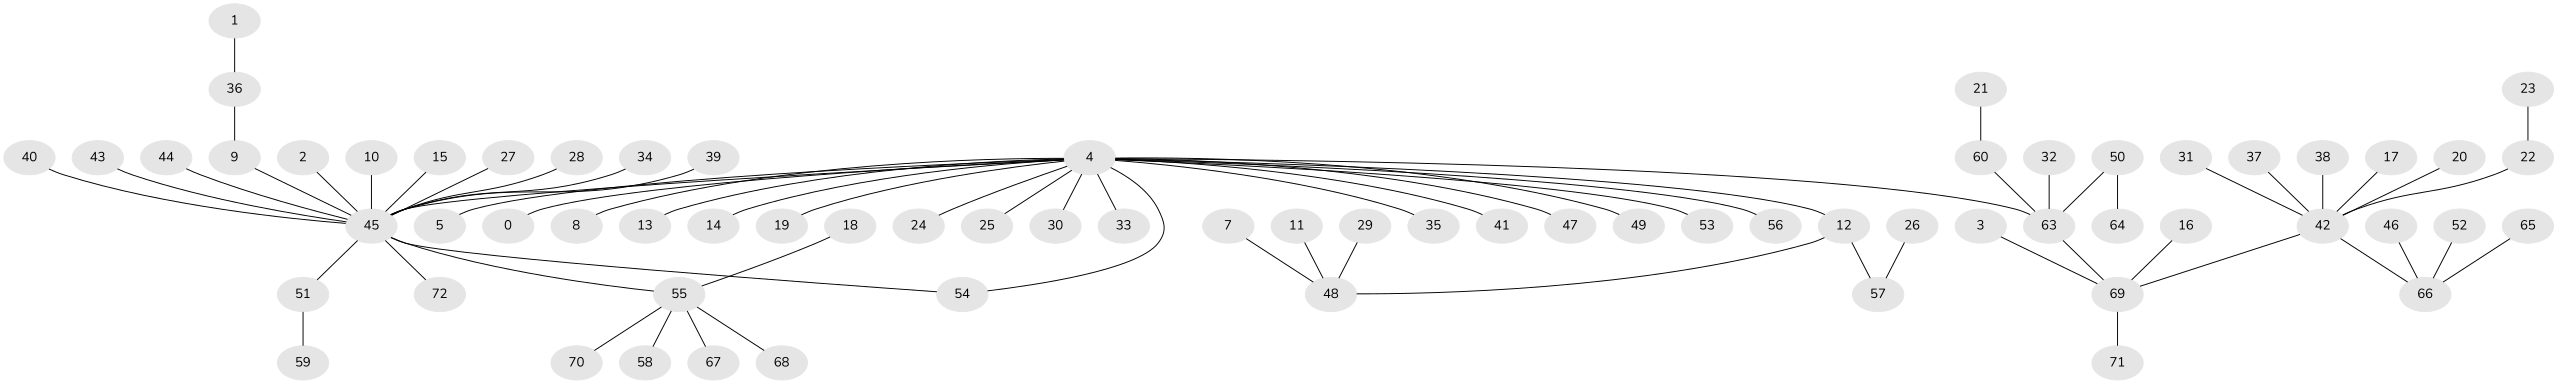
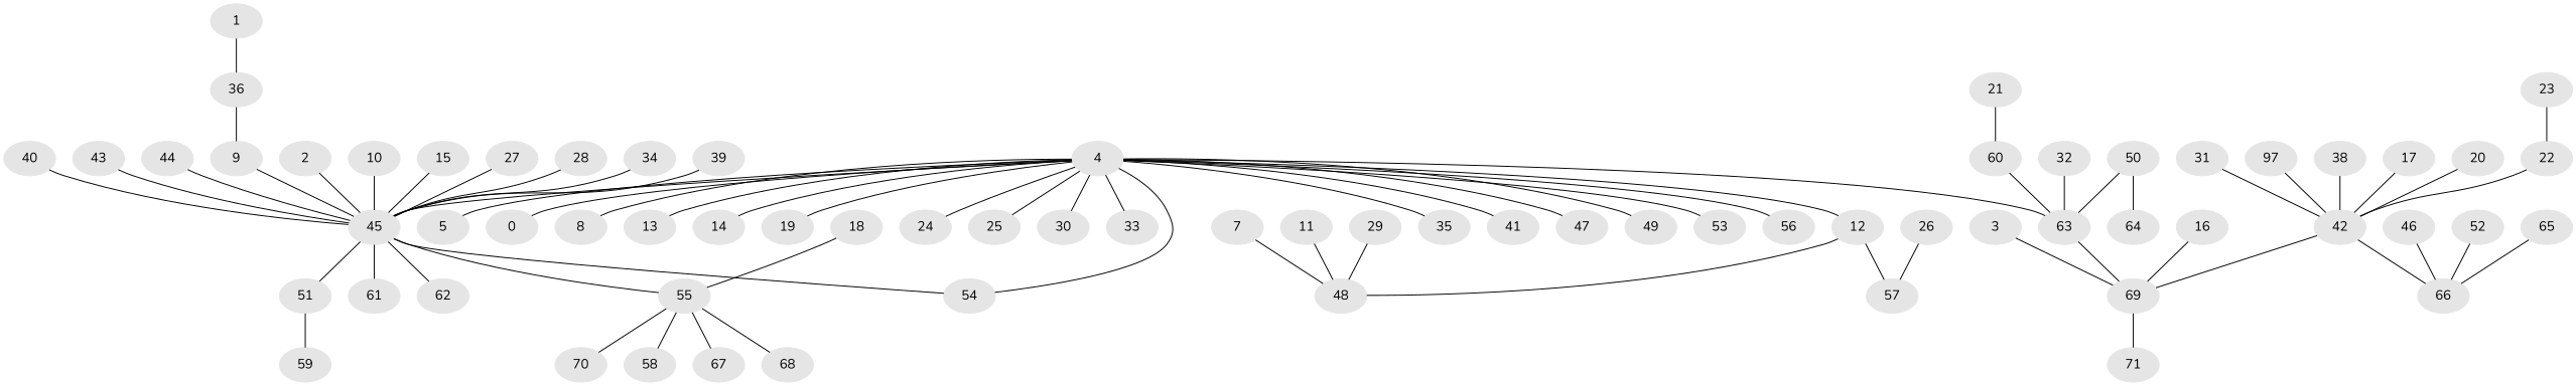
  graph {
    fontname=Nunito
    node [color=gray90 fontname=Nunito style=filled]
    edge [fontname=Nunito weight=1.0]
    1
    36
    9
    2
    45
    54
    55
    51
-   62 [label=72]
+   61
+   62
    3
    69
    71
    4
    5
    n16 [label=0]
    8
    12
    13
    14
    19
    24
    25
    30
    33
    35
    41
    47
    49
    53
    56
    63
    48
    57
    7
    10
    11
    15
    16
    17
    42
    66
    18
    58
    67
    68
    70
    20
    21
    60
    22
    23
    26
    27
    28
    29
    31
    32
    34
-   37
+   37 [label=97]
    38
    39
    40
    43
    44
    59
    46
    50
    64
    52
    65
    1 -- 36
    36 -- 9
    9 -- 45
    2 -- 45
    45 -- 54
    45 -- 55
    45 -- 51
+   45 -- 61
    45 -- 62
    55 -- 58
    55 -- 67
    55 -- 68
    55 -- 70
    51 -- 59
    3 -- 69
    69 -- 71
    4 -- 45
    4 -- 54
    4 -- 5
    4 -- n16
    4 -- 8
    4 -- 12
    4 -- 13
    4 -- 14
    4 -- 19
    4 -- 24
    4 -- 25
    4 -- 30
    4 -- 33
    4 -- 35
    4 -- 41
    4 -- 47
    4 -- 49
    4 -- 53
    4 -- 56
    4 -- 63
    12 -- 48
    12 -- 57
    63 -- 69
    7 -- 48
    10 -- 45
    11 -- 48
    15 -- 45
    16 -- 69
    17 -- 42
    42 -- 69
    42 -- 66
    18 -- 55
    20 -- 42
    21 -- 60
    60 -- 63
    22 -- 42
    23 -- 22
    26 -- 57
    27 -- 45
    28 -- 45
    29 -- 48
    31 -- 42
    32 -- 63
    34 -- 45
    37 -- 42
    38 -- 42
    39 -- 45
    40 -- 45
    43 -- 45
    44 -- 45
    46 -- 66
    50 -- 63
    50 -- 64
    52 -- 66
    65 -- 66
  }
